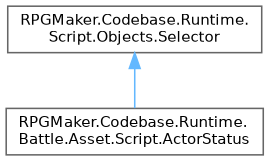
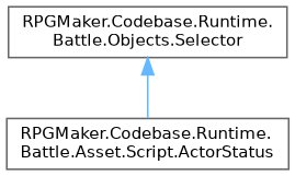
  digraph {
    rankdir=TB
    node [color=grey40 fillcolor=white fontname=Helvetica fontsize=10 shape=box style=filled]
-   n1 [height=0.2 label="RPGMaker.Codebase.Runtime.\lScript.Objects.Selector" width=0.4]
+   n1 [height=0.2 label="RPGMaker.Codebase.Runtime.\lBattle.Objects.Selector" width=0.4]
    n2 [height=0.2 label="RPGMaker.Codebase.Runtime.\lBattle.Asset.Script.ActorStatus" width=0.4]
    n1 -> n2 [color=steelblue1 dir=back fontname=Helvetica fontsize=10 labelfontname=Helvetica labelfontsize=10 style=solid]
  }
